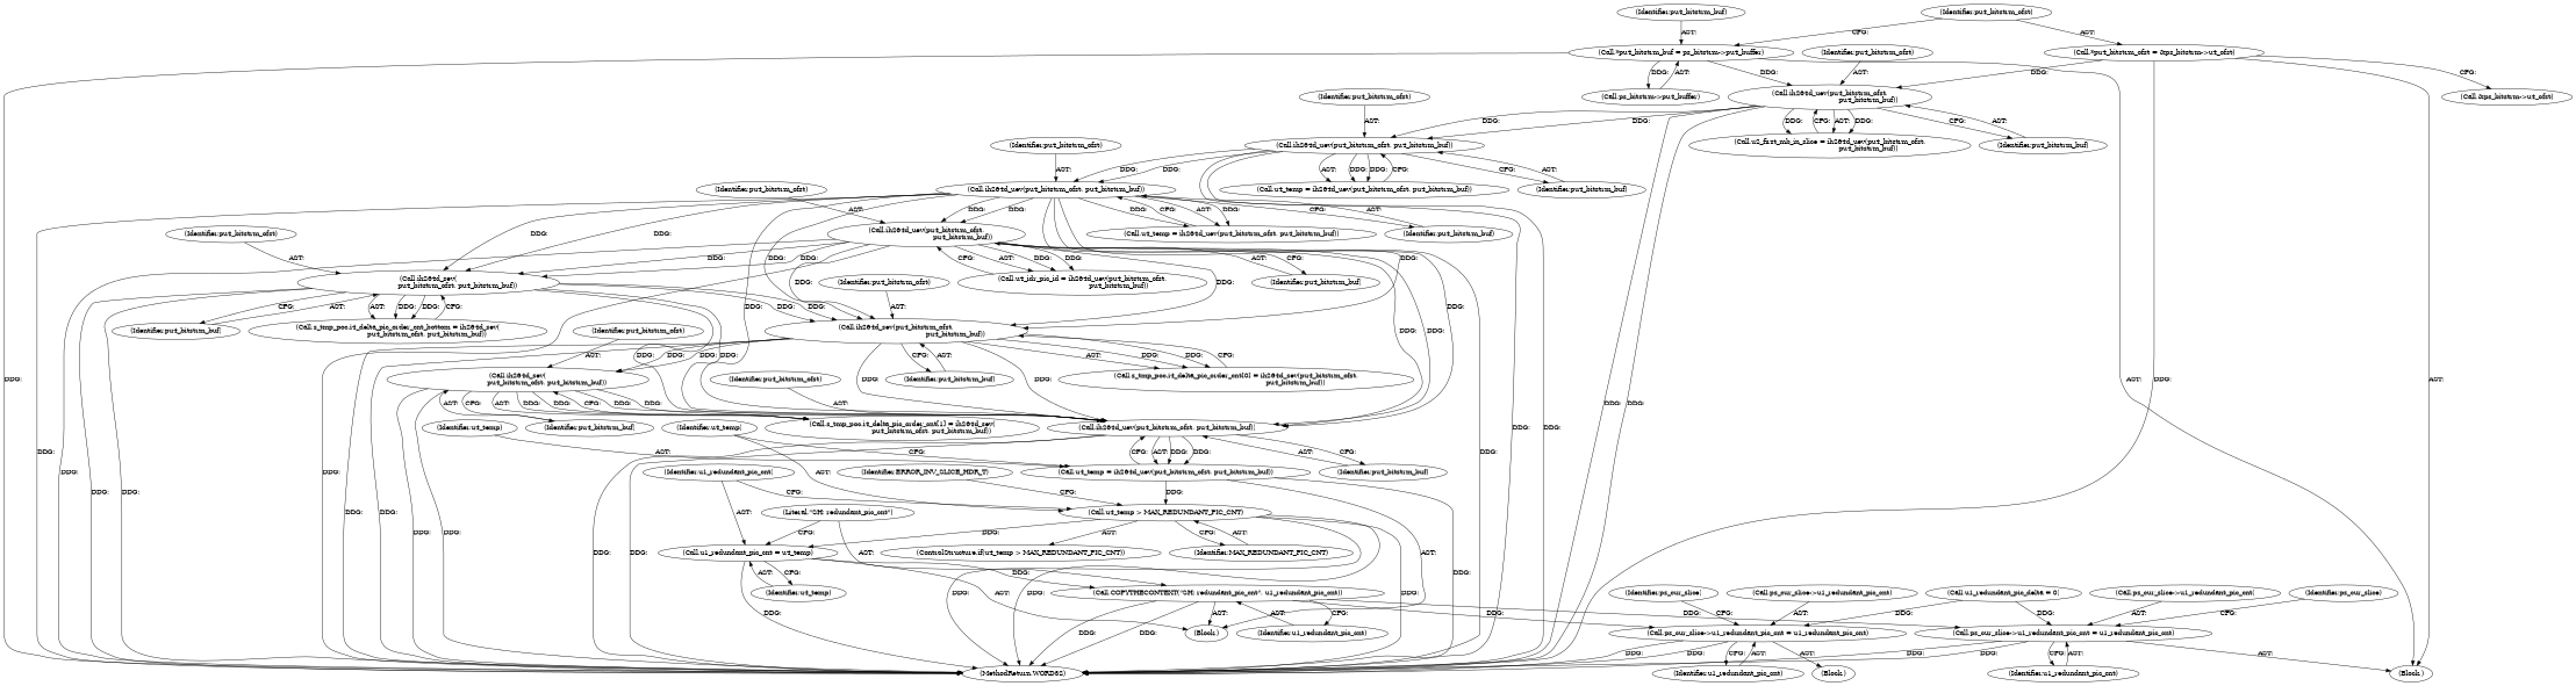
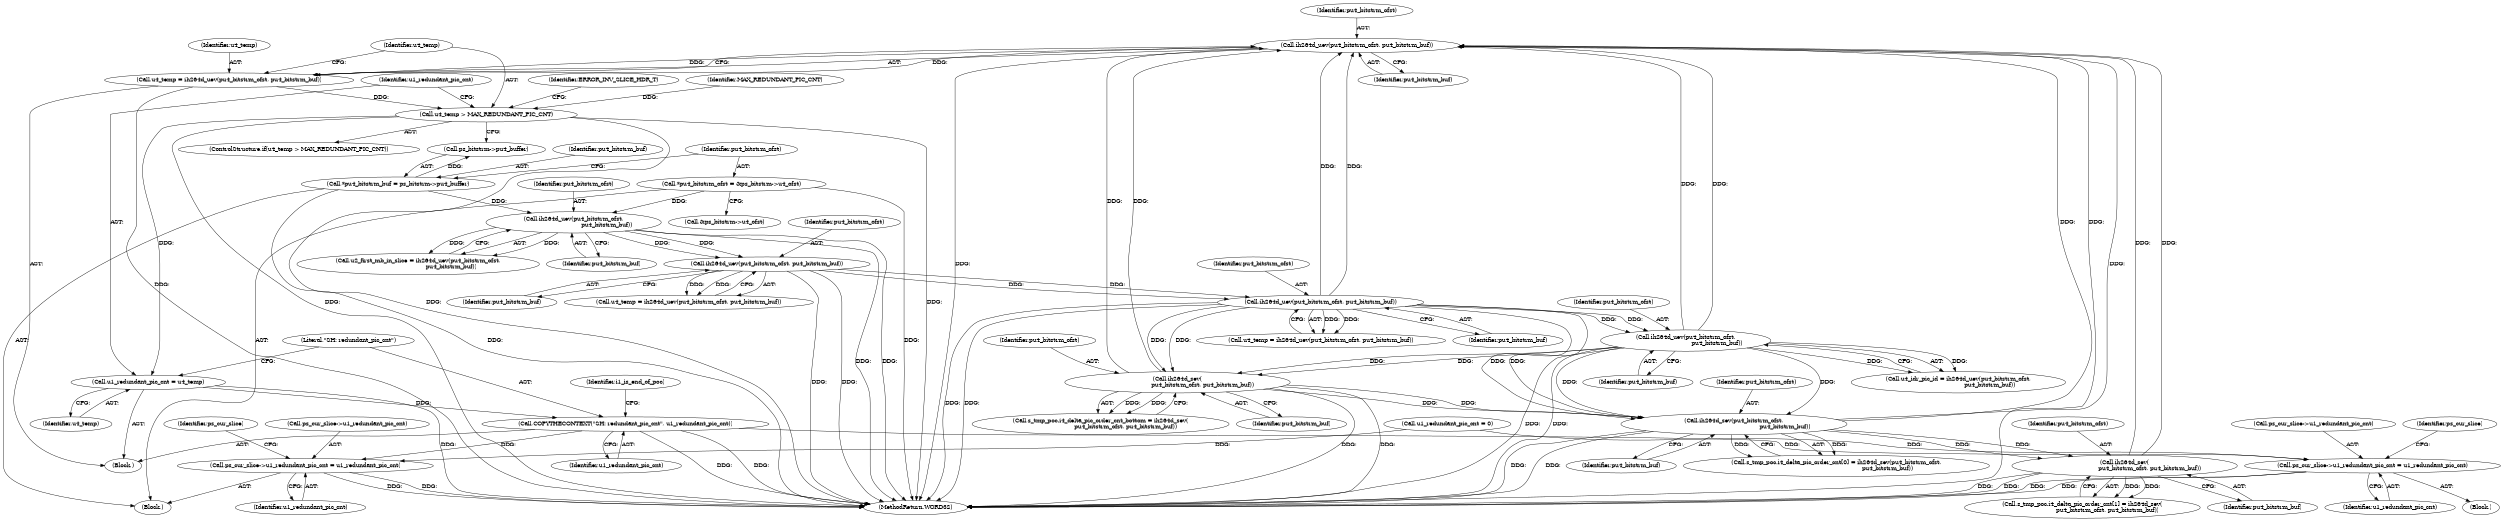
  digraph {
    n1 [label="(Call,ih264d_uev(pu4_bitstrm_ofst, pu4_bitstrm_buf))"]
    n2 [label="(Call,u4_temp = ih264d_uev(pu4_bitstrm_ofst, pu4_bitstrm_buf))"]
    n3 [label="(Identifier,pu4_bitstrm_buf)"]
    n4 [label="(MethodReturn,WORD32)"]
    n5 [label="(Call,u4_temp > MAX_REDUNDANT_PIC_CNT)"]
    n6 [label="(Block,)"]
    n7 [label="(Call,ih264d_sev(pu4_bitstrm_ofst,\n                                                         pu4_bitstrm_buf))"]
    n8 [label="(Call,ih264d_sev(\n                            pu4_bitstrm_ofst, pu4_bitstrm_buf))"]
    n9 [label="(Call,s_tmp_poc.i4_delta_pic_order_cnt[0] = ih264d_sev(pu4_bitstrm_ofst,\n                                                         pu4_bitstrm_buf))"]
    n10 [label="(Identifier,pu4_bitstrm_buf)"]
    n11 [label="(Identifier,pu4_bitstrm_buf)"]
    n12 [label="(Call,s_tmp_poc.i4_delta_pic_order_cnt[1] = ih264d_sev(\n                            pu4_bitstrm_ofst, pu4_bitstrm_buf))"]
    n13 [label="(Call,ih264d_sev(\n                            pu4_bitstrm_ofst, pu4_bitstrm_buf))"]
    n14 [label="(Identifier,pu4_bitstrm_buf)"]
    n15 [label="(Call,s_tmp_poc.i4_delta_pic_order_cnt_bottom = ih264d_sev(\n                            pu4_bitstrm_ofst, pu4_bitstrm_buf))"]
    n16 [label="(Call,ih264d_uev(pu4_bitstrm_ofst,\n                                   pu4_bitstrm_buf))"]
    n17 [label="(Identifier,pu4_bitstrm_buf)"]
    n18 [label="(Call,u4_idr_pic_id = ih264d_uev(pu4_bitstrm_ofst,\n                                   pu4_bitstrm_buf))"]
    n19 [label="(Call,ih264d_uev(pu4_bitstrm_ofst, pu4_bitstrm_buf))"]
    n20 [label="(Call,u4_temp = ih264d_uev(pu4_bitstrm_ofst, pu4_bitstrm_buf))"]
    n21 [label="(Identifier,pu4_bitstrm_buf)"]
    n22 [label="(Call,ih264d_uev(pu4_bitstrm_ofst, pu4_bitstrm_buf))"]
    n23 [label="(Call,u4_temp = ih264d_uev(pu4_bitstrm_ofst, pu4_bitstrm_buf))"]
    n24 [label="(Identifier,pu4_bitstrm_buf)"]
    n25 [label="(Call,ih264d_uev(pu4_bitstrm_ofst,\n                                     pu4_bitstrm_buf))"]
    n26 [label="(Call,u2_first_mb_in_slice = ih264d_uev(pu4_bitstrm_ofst,\n                                     pu4_bitstrm_buf))"]
    n27 [label="(Identifier,pu4_bitstrm_buf)"]
    n28 [label="(Call,*pu4_bitstrm_ofst = &ps_bitstrm->u4_ofst)"]
    n29 [label="(Block,)"]
    n30 [label="(Call,&ps_bitstrm->u4_ofst)"]
    n31 [label="(Call,*pu4_bitstrm_buf = ps_bitstrm->pu4_buffer)"]
    n32 [label="(Call,ps_bitstrm->pu4_buffer)"]
    n33 [label="(Call,u1_redundant_pic_cnt = u4_temp)"]
    n34 [label="(ControlStructure,if(u4_temp > MAX_REDUNDANT_PIC_CNT))"]
    n35 [label="(Identifier,MAX_REDUNDANT_PIC_CNT)"]
    n36 [label="(Call,COPYTHECONTEXT(\"SH: redundant_pic_cnt\", u1_redundant_pic_cnt))"]
    n37 [label="(Identifier,u4_temp)"]
    n38 [label="(Call,ps_cur_slice->u1_redundant_pic_cnt = u1_redundant_pic_cnt)"]
    n39 [label="(Call,ps_cur_slice->u1_redundant_pic_cnt = u1_redundant_pic_cnt)"]
    n40 [label="(Identifier,u1_redundant_pic_cnt)"]
    n41 [label="(Identifier,u1_redundant_pic_cnt)"]
    n42 [label="(Block,)"]
    n43 [label="(Identifier,u1_redundant_pic_cnt)"]
    n44 [label="(Identifier,u4_temp)"]
    n45 [label="(Identifier,pu4_bitstrm_ofst)"]
    n46 [label="(Identifier,pu4_bitstrm_ofst)"]
    n47 [label="(Identifier,pu4_bitstrm_ofst)"]
    n48 [label="(Identifier,u4_temp)"]
    n49 [label="(Identifier,u1_redundant_pic_cnt)"]
+   n50 [label="(Identifier,i1_is_end_of_poc)"]
    n51 [label="(Identifier,pu4_bitstrm_ofst)"]
    n52 [label="(Identifier,pu4_bitstrm_ofst)"]
    n53 [label="(Call,ps_cur_slice->u1_redundant_pic_cnt)"]
-   n54 [label="(Call,u1_redundant_pic_delta = 0)"]
+   n54 [label="(Call,u1_redundant_pic_cnt = 0)"]
    n55 [label="(Literal,\"SH: redundant_pic_cnt\")"]
    n56 [label="(Identifier,ERROR_INV_SLICE_HDR_T)"]
    n57 [label="(Identifier,pu4_bitstrm_ofst)"]
    n58 [label="(Identifier,pu4_bitstrm_ofst)"]
    n59 [label="(Identifier,pu4_bitstrm_buf)"]
    n60 [label="(Identifier,ps_cur_slice)"]
    n61 [label="(Identifier,ps_cur_slice)"]
    n62 [label="(Identifier,pu4_bitstrm_ofst)"]
    n63 [label="(Identifier,pu4_bitstrm_ofst)"]
    n64 [label="(Call,ps_cur_slice->u1_redundant_pic_cnt)"]
    n1 -> n2 [label="AST: "]
    n1 -> n2 [label="DDG: "]
    n1 -> n2 [label="DDG: "]
    n1 -> n3 [label="CFG: "]
    n1 -> n4 [label="DDG: "]
    n1 -> n4 [label="DDG: "]
    n2 -> n1 [label="CFG: "]
    n2 -> n4 [label="DDG: "]
    n2 -> n5 [label="DDG: "]
    n2 -> n6 [label="AST: "]
    n3 -> n1 [label="AST: "]
    n5 -> n4 [label="DDG: "]
    n5 -> n4 [label="DDG: "]
    n5 -> n4 [label="DDG: "]
    n5 -> n33 [label="DDG: "]
    n5 -> n34 [label="AST: "]
-   n5 -> n35 [label="CFG: "]
+   n5 -> n32 [label="CFG: "]
    n7 -> n1 [label="DDG: "]
    n7 -> n1 [label="DDG: "]
    n7 -> n4 [label="DDG: "]
    n7 -> n4 [label="DDG: "]
    n7 -> n8 [label="DDG: "]
    n7 -> n8 [label="DDG: "]
    n7 -> n9 [label="AST: "]
    n7 -> n9 [label="DDG: "]
    n7 -> n9 [label="DDG: "]
    n7 -> n10 [label="CFG: "]
    n8 -> n1 [label="DDG: "]
    n8 -> n1 [label="DDG: "]
    n8 -> n4 [label="DDG: "]
    n8 -> n4 [label="DDG: "]
    n8 -> n11 [label="CFG: "]
    n8 -> n12 [label="AST: "]
    n8 -> n12 [label="DDG: "]
    n8 -> n12 [label="DDG: "]
    n9 -> n7 [label="CFG: "]
    n10 -> n7 [label="AST: "]
    n11 -> n8 [label="AST: "]
    n12 -> n8 [label="CFG: "]
    n13 -> n1 [label="DDG: "]
    n13 -> n1 [label="DDG: "]
    n13 -> n4 [label="DDG: "]
    n13 -> n4 [label="DDG: "]
    n13 -> n7 [label="DDG: "]
    n13 -> n7 [label="DDG: "]
    n13 -> n14 [label="CFG: "]
    n13 -> n15 [label="AST: "]
    n13 -> n15 [label="DDG: "]
    n13 -> n15 [label="DDG: "]
    n14 -> n13 [label="AST: "]
    n15 -> n13 [label="CFG: "]
    n16 -> n1 [label="DDG: "]
    n16 -> n1 [label="DDG: "]
    n16 -> n4 [label="DDG: "]
    n16 -> n4 [label="DDG: "]
    n16 -> n7 [label="DDG: "]
    n16 -> n7 [label="DDG: "]
    n16 -> n13 [label="DDG: "]
    n16 -> n13 [label="DDG: "]
    n16 -> n17 [label="CFG: "]
    n16 -> n18 [label="AST: "]
    n16 -> n18 [label="DDG: "]
    n16 -> n18 [label="DDG: "]
    n17 -> n16 [label="AST: "]
    n18 -> n16 [label="CFG: "]
    n19 -> n1 [label="DDG: "]
    n19 -> n1 [label="DDG: "]
    n19 -> n4 [label="DDG: "]
    n19 -> n4 [label="DDG: "]
    n19 -> n7 [label="DDG: "]
    n19 -> n7 [label="DDG: "]
    n19 -> n13 [label="DDG: "]
    n19 -> n13 [label="DDG: "]
    n19 -> n16 [label="DDG: "]
    n19 -> n16 [label="DDG: "]
    n19 -> n20 [label="AST: "]
    n19 -> n20 [label="DDG: "]
    n19 -> n20 [label="DDG: "]
    n19 -> n21 [label="CFG: "]
    n20 -> n19 [label="CFG: "]
    n21 -> n19 [label="AST: "]
    n22 -> n4 [label="DDG: "]
    n22 -> n4 [label="DDG: "]
    n22 -> n19 [label="DDG: "]
    n22 -> n19 [label="DDG: "]
    n22 -> n23 [label="AST: "]
    n22 -> n23 [label="DDG: "]
    n22 -> n23 [label="DDG: "]
    n22 -> n24 [label="CFG: "]
    n23 -> n22 [label="CFG: "]
    n24 -> n22 [label="AST: "]
    n25 -> n4 [label="DDG: "]
    n25 -> n4 [label="DDG: "]
    n25 -> n22 [label="DDG: "]
    n25 -> n22 [label="DDG: "]
    n25 -> n26 [label="AST: "]
    n25 -> n26 [label="DDG: "]
    n25 -> n26 [label="DDG: "]
    n25 -> n27 [label="CFG: "]
    n26 -> n25 [label="CFG: "]
    n27 -> n25 [label="AST: "]
    n28 -> n4 [label="DDG: "]
    n28 -> n25 [label="DDG: "]
    n28 -> n29 [label="AST: "]
    n28 -> n30 [label="CFG: "]
    n31 -> n4 [label="DDG: "]
    n31 -> n25 [label="DDG: "]
    n31 -> n29 [label="AST: "]
    n31 -> n32 [label="DDG: "]
    n32 -> n31 [label="AST: "]
    n33 -> n4 [label="DDG: "]
    n33 -> n6 [label="AST: "]
    n33 -> n36 [label="DDG: "]
    n33 -> n37 [label="CFG: "]
-   n35 -> n5 [label="AST: "]
+   n35 -> n5 [label="DDG: "]
    n36 -> n4 [label="DDG: "]
    n36 -> n4 [label="DDG: "]
    n36 -> n6 [label="AST: "]
    n36 -> n38 [label="DDG: "]
    n36 -> n39 [label="DDG: "]
    n36 -> n40 [label="CFG: "]
    n37 -> n33 [label="AST: "]
    n38 -> n4 [label="DDG: "]
    n38 -> n4 [label="DDG: "]
    n38 -> n41 [label="CFG: "]
    n38 -> n42 [label="AST: "]
    n39 -> n4 [label="DDG: "]
    n39 -> n4 [label="DDG: "]
    n39 -> n29 [label="AST: "]
    n39 -> n43 [label="CFG: "]
    n40 -> n36 [label="AST: "]
    n41 -> n38 [label="AST: "]
    n43 -> n39 [label="AST: "]
    n44 -> n2 [label="AST: "]
    n45 -> n7 [label="AST: "]
    n46 -> n16 [label="AST: "]
    n47 -> n19 [label="AST: "]
    n48 -> n2 [label="CFG: "]
    n48 -> n5 [label="AST: "]
    n49 -> n5 [label="CFG: "]
    n49 -> n33 [label="AST: "]
+   n50 -> n36 [label="CFG: "]
    n51 -> n13 [label="AST: "]
    n52 -> n1 [label="AST: "]
    n53 -> n38 [label="AST: "]
    n54 -> n38 [label="DDG: "]
    n54 -> n39 [label="DDG: "]
    n55 -> n33 [label="CFG: "]
    n55 -> n36 [label="AST: "]
    n56 -> n5 [label="CFG: "]
    n57 -> n22 [label="AST: "]
    n58 -> n25 [label="AST: "]
    n59 -> n31 [label="AST: "]
    n60 -> n38 [label="CFG: "]
    n61 -> n39 [label="CFG: "]
    n62 -> n8 [label="AST: "]
    n63 -> n28 [label="AST: "]
    n63 -> n31 [label="CFG: "]
    n64 -> n39 [label="AST: "]
  }
